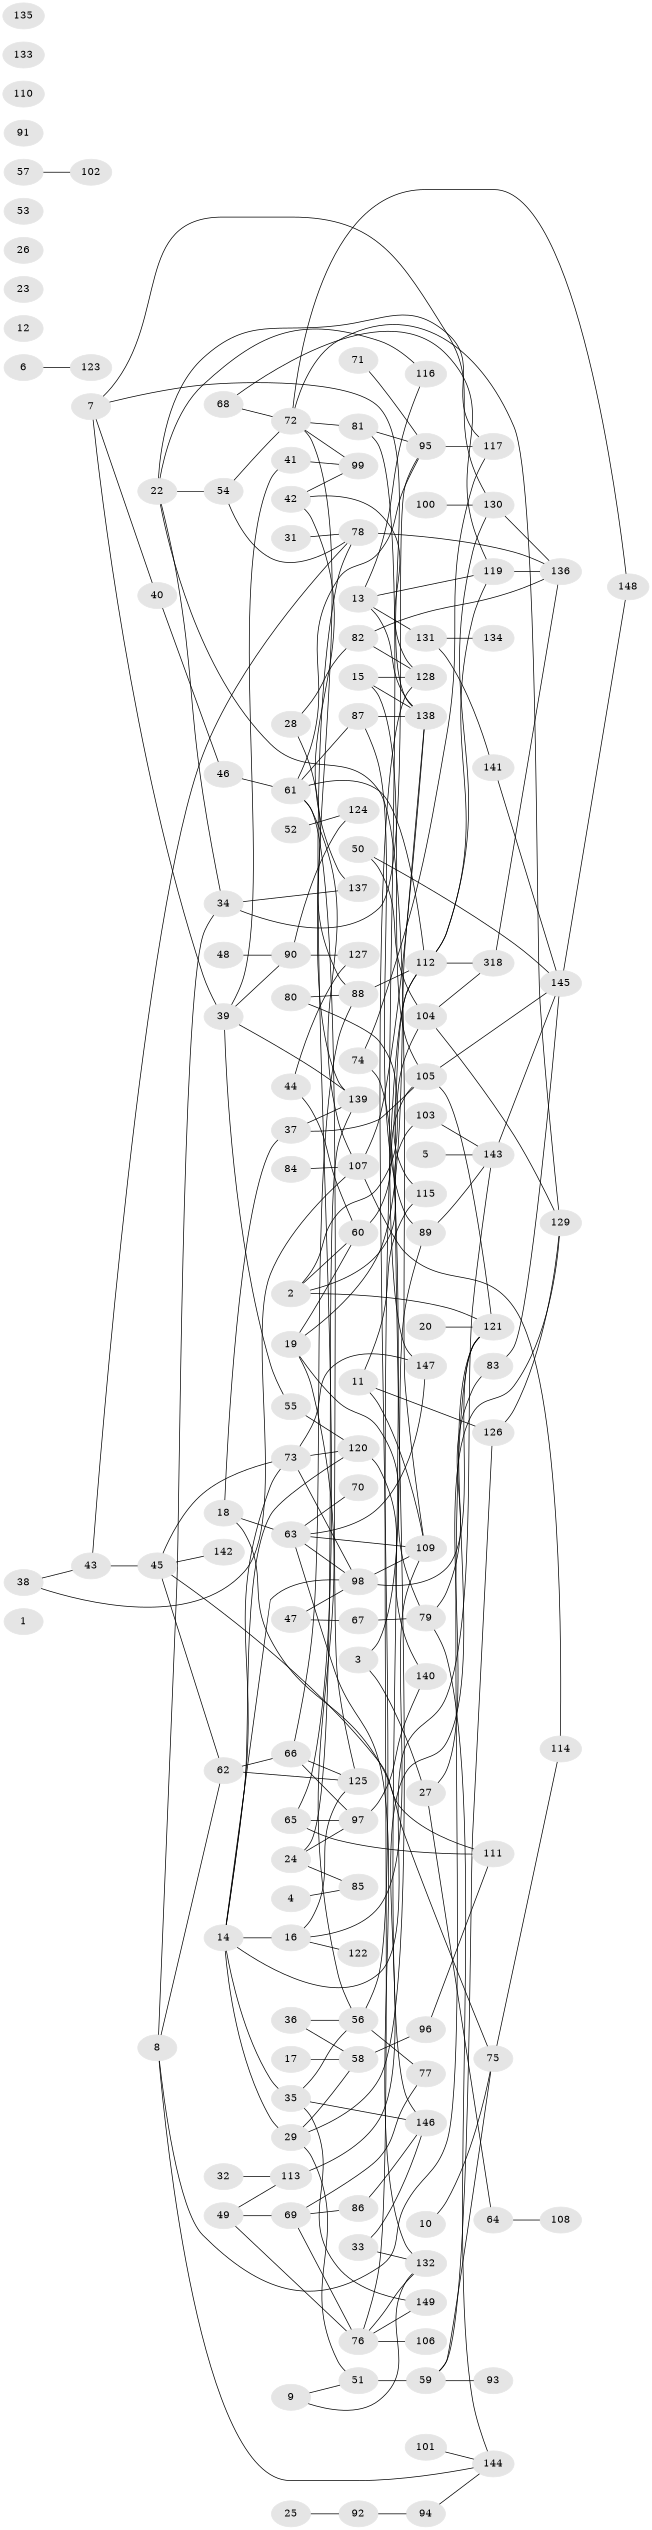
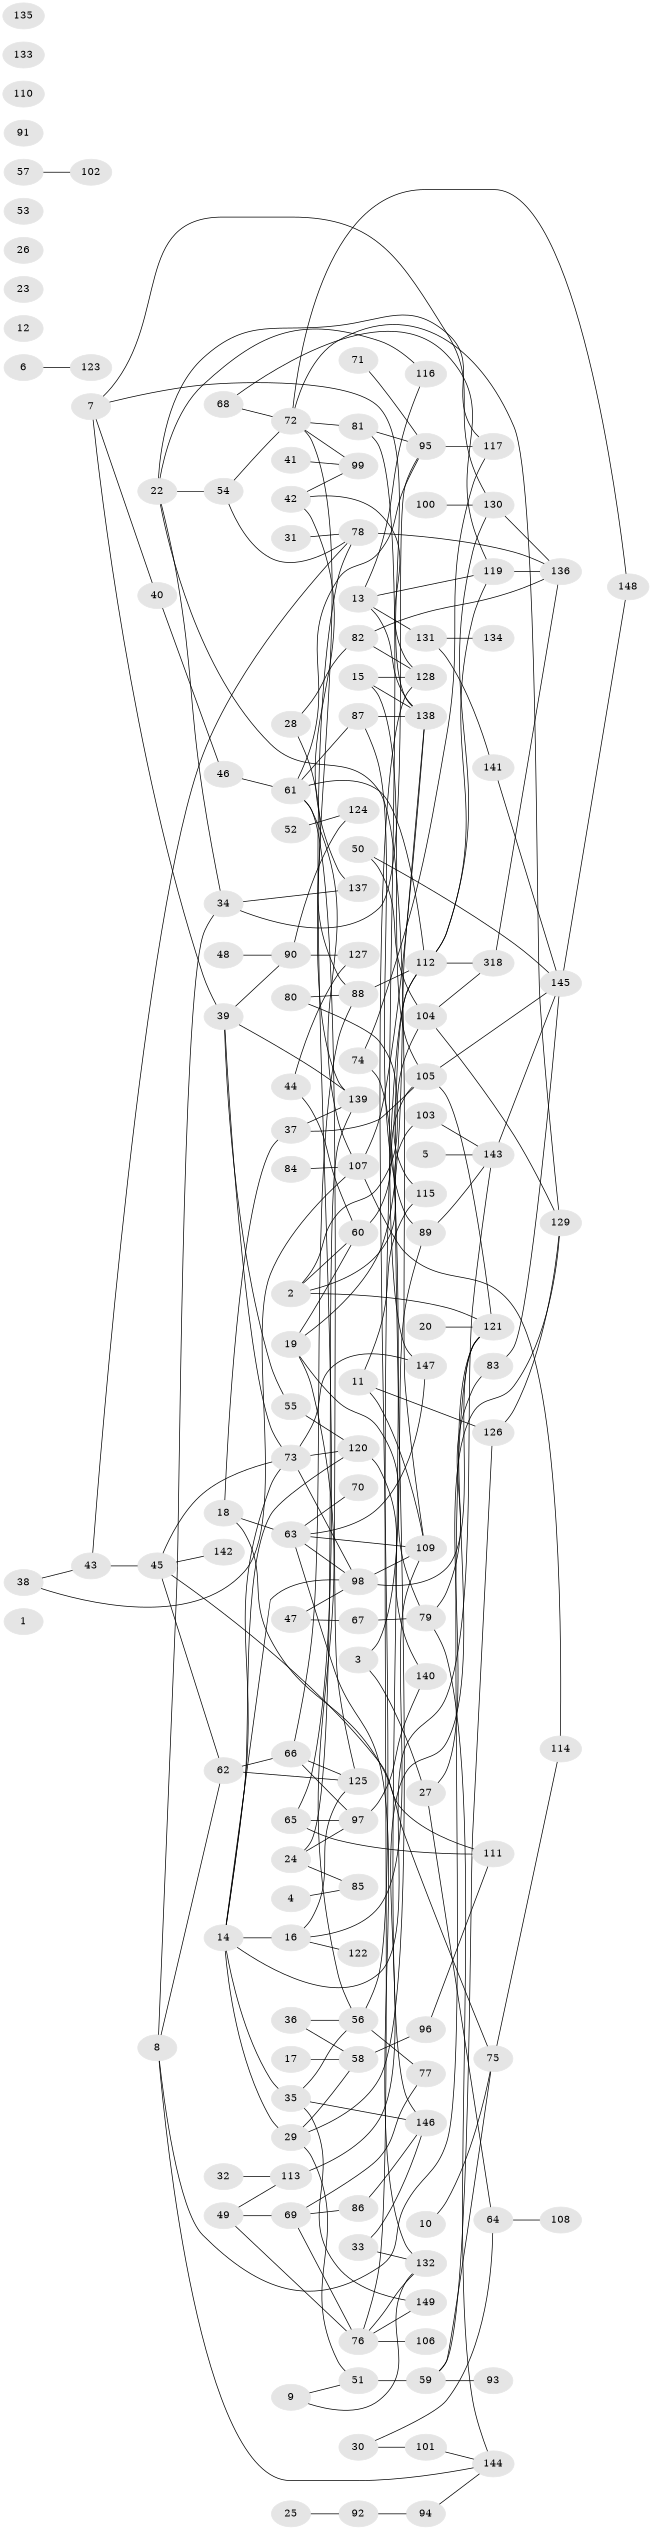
  graph {
    rankdir=LR
    node [color=gray90 style=filled]
    1
    2
    60
    103
    104
    121
    105
    143
    129
    n10 [label=318]
    3
    27
    89
    64
    4
    85
    5
    145
    6
    123
    7
    39
    40
    130
    138
    139
    41
    55
    90
    46
    136
    8
    34
    62
    144
    95
    137
    125
    66
    9
    51
    132
    59
    10
    75
    114
    11
    109
    115
    126
    12
    13
    116
    119
    131
    134
    141
    14
    16
    29
    35
    73
    98
    120
    122
    58
    112
    56
    146
    149
    147
    140
    15
    128
    17
    96
    18
    37
    63
    70
    19
    79
    77
    83
    20
    22
    54
    117
    78
    72
    23
    24
    97
    25
    92
    94
    26
    108
    28
    82
    88
+   30
    101
    31
    32
    113
    33
    36
    38
    43
    107
    45
    99
    127
    124
    61
    42
    111
    142
    44
    87
    47
    67
    48
    49
    69
    76
    86
    106
    50
    148
    93
    52
    53
    81
    57
    102
    65
    68
    71
    74
    80
    84
    91
    100
    110
    133
    135
    2 -- 60
    2 -- 103
    2 -- 104
    2 -- 121
    60 -- 105
    103 -- 143
    104 -- 129
    104 -- n10
    105 -- 121
    105 -- 145
    143 -- 145
    n10 -- 136
    3 -- 27
    3 -- 89
    27 -- 129
    27 -- 64
    89 -- 143
    64 -- 108
    4 -- 85
    5 -- 143
    145 -- 148
    6 -- 123
    7 -- 39
    7 -- 40
    7 -- 130
    7 -- 138
    39 -- 139
-   39 -- 41
+   39 -- 73
    39 -- 55
    39 -- 90
    40 -- 46
    130 -- 136
    41 -- 99
    55 -- 120
    90 -- 127
    90 -- 124
    46 -- 61
    8 -- 121
    8 -- 34
    8 -- 62
    8 -- 144
    34 -- 95
    34 -- 137
    62 -- 125
    62 -- 66
    95 -- 117
    66 -- 125
    66 -- 97
    66 -- 88
    9 -- 51
    9 -- 132
    51 -- 59
    59 -- 75
    59 -- 126
    59 -- 93
    10 -- 75
    75 -- 114
    11 -- 109
    11 -- 115
    11 -- 126
    126 -- 129
    13 -- 138
    13 -- 116
    13 -- 119
    13 -- 131
    119 -- 136
    131 -- 134
    131 -- 141
    141 -- 145
    14 -- 143
    14 -- 16
    14 -- 29
    14 -- 35
    14 -- 73
    14 -- 98
    14 -- 120
    16 -- 125
    16 -- 109
    16 -- 122
    29 -- 51
    29 -- 58
    29 -- 112
    35 -- 56
    35 -- 146
    35 -- 149
    73 -- 98
    73 -- 120
    73 -- 147
    98 -- 121
    98 -- 109
    120 -- 140
    58 -- 96
    112 -- n10
    112 -- 130
    112 -- 119
    56 -- 128
    56 -- 77
    15 -- 105
    15 -- 138
    15 -- 128
    17 -- 58
    96 -- 111
    18 -- 75
    18 -- 37
    18 -- 63
    37 -- 105
    37 -- 139
    63 -- 132
    63 -- 109
    63 -- 98
    63 -- 147
    63 -- 70
    19 -- 60
    19 -- 138
    19 -- 56
    19 -- 79
    79 -- 144
    79 -- 83
    83 -- 145
    20 -- 121
    22 -- 34
    22 -- 109
    22 -- 116
    22 -- 54
    22 -- 117
    54 -- 78
    54 -- 72
    78 -- 136
    72 -- 129
    72 -- 139
    72 -- 99
    72 -- 148
    72 -- 81
    24 -- 85
    24 -- 139
    24 -- 97
    97 -- 140
    25 -- 92
    92 -- 94
    94 -- 144
    28 -- 82
    28 -- 88
    82 -- 136
    82 -- 128
    88 -- 112
+   30 -- 64
+   30 -- 101
    101 -- 144
    31 -- 78
    32 -- 113
    113 -- 121
    33 -- 132
    33 -- 146
    36 -- 58
    36 -- 56
    38 -- 43
    38 -- 107
    43 -- 78
    43 -- 45
    107 -- 138
    107 -- 114
    45 -- 62
    45 -- 73
    45 -- 111
    45 -- 142
    61 -- 95
    61 -- 125
    61 -- 112
    61 -- 107
    61 -- 87
    42 -- 137
    42 -- 128
    42 -- 99
    44 -- 60
    44 -- 127
    87 -- 89
    87 -- 138
    47 -- 98
    47 -- 67
    67 -- 79
    48 -- 90
    49 -- 113
    49 -- 69
    49 -- 76
    69 -- 77
    69 -- 76
    69 -- 86
    76 -- 132
    76 -- 112
    76 -- 149
    76 -- 106
    86 -- 146
    50 -- 104
    50 -- 145
    52 -- 124
    81 -- 95
    81 -- 147
    57 -- 102
    65 -- 78
    65 -- 97
    65 -- 111
    68 -- 119
    68 -- 72
    71 -- 95
    74 -- 146
    74 -- 117
    80 -- 115
    80 -- 88
    84 -- 107
    100 -- 130
  }
